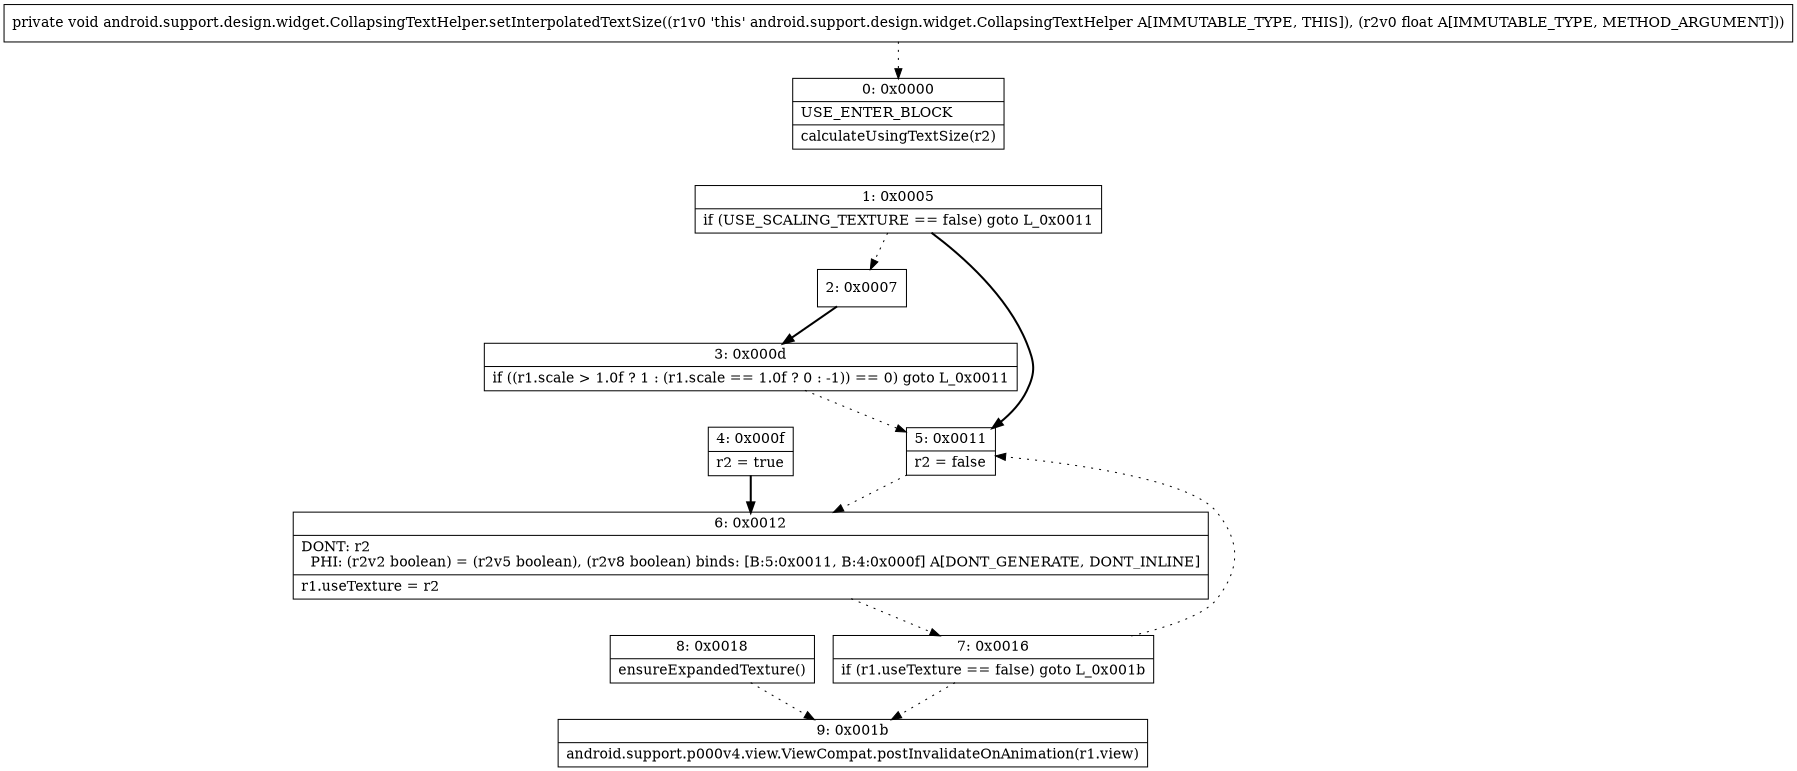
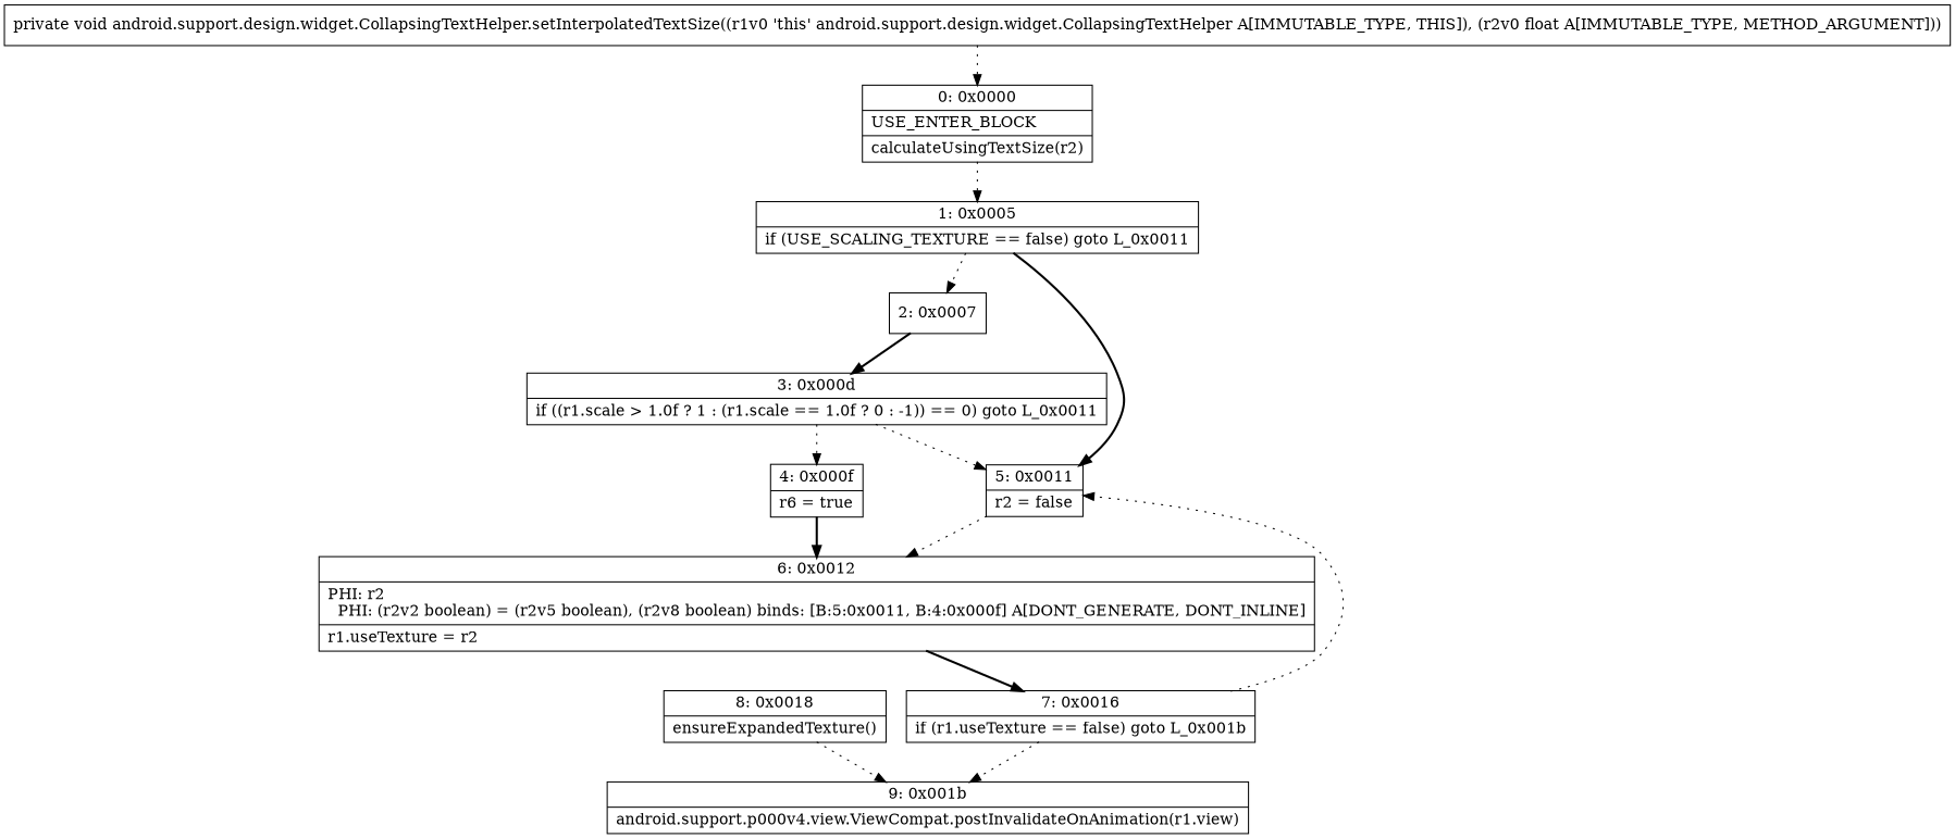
  digraph {
    node [shape=record]
    edge [style=dotted]
    n1 [label="{0\:\ 0x0000|USE_ENTER_BLOCK\l|calculateUsingTextSize(r2)\l}"]
    n2 [label="{1\:\ 0x0005|if (USE_SCALING_TEXTURE == false) goto L_0x0011\l}"]
    n3 [label="{2\:\ 0x0007}"]
    n4 [label="{5\:\ 0x0011|r2 = false\l}"]
    n5 [label="{3\:\ 0x000d|if ((r1.scale \> 1.0f ? 1 : (r1.scale == 1.0f ? 0 : \-1)) == 0) goto L_0x0011\l}"]
-   n6 [label="{6\:\ 0x0012|DONT: r2 \l  PHI: (r2v2 boolean) = (r2v5 boolean), (r2v8 boolean) binds: [B:5:0x0011, B:4:0x000f] A[DONT_GENERATE, DONT_INLINE]\l|r1.useTexture = r2\l}"]
-   n7 [label="{4\:\ 0x000f|r2 = true\l}"]
+   n6 [label="{6\:\ 0x0012|PHI: r2 \l  PHI: (r2v2 boolean) = (r2v5 boolean), (r2v8 boolean) binds: [B:5:0x0011, B:4:0x000f] A[DONT_GENERATE, DONT_INLINE]\l|r1.useTexture = r2\l}"]
+   n7 [label="{4\:\ 0x000f|r6 = true\l}"]
    n8 [label="{7\:\ 0x0016|if (r1.useTexture == false) goto L_0x001b\l}"]
    n9 [label="{9\:\ 0x001b|android.support.p000v4.view.ViewCompat.postInvalidateOnAnimation(r1.view)\l}"]
    n10 [label="{8\:\ 0x0018|ensureExpandedTexture()\l}"]
    n11 [label="{private void android.support.design.widget.CollapsingTextHelper.setInterpolatedTextSize((r1v0 'this' android.support.design.widget.CollapsingTextHelper A[IMMUTABLE_TYPE, THIS]), (r2v0 float A[IMMUTABLE_TYPE, METHOD_ARGUMENT])) }"]
+   n1 -> n2
    n2 -> n3
    n2 -> n4 [style=bold]
    n3 -> n5 [style=bold]
    n4 -> n6
    n5 -> n4
-   n6 -> n8
+   n5 -> n7
+   n6 -> n8 [style=bold]
    n7 -> n6 [style=bold]
    n8 -> n4
    n8 -> n9
    n10 -> n9
    n11 -> n1
  }
